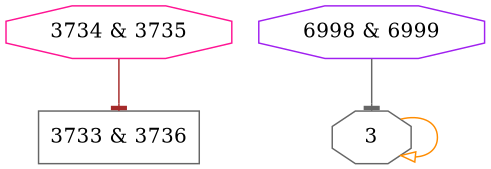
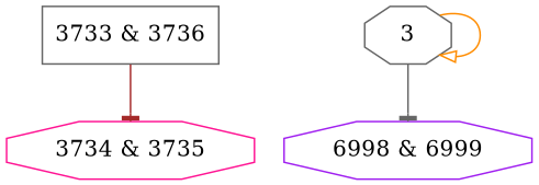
  digraph {
    node [color=gray40 shape=octagon]
    edge [arrowhead=tee]
    n1 [label="3733 & 3736" shape=box]
    n2 [color=deeppink label="3734 & 3735"]
    n3 [color=purple label="6998 & 6999"]
    3
-   n2 -> n1 [color=brown]
-   n3 -> 3 [color=gray40]
+   n1 -> n2 [color=brown]
+   3 -> n3 [color=gray40]
    3 -> 3 [arrowhead=onormal color=darkorange]
  }
